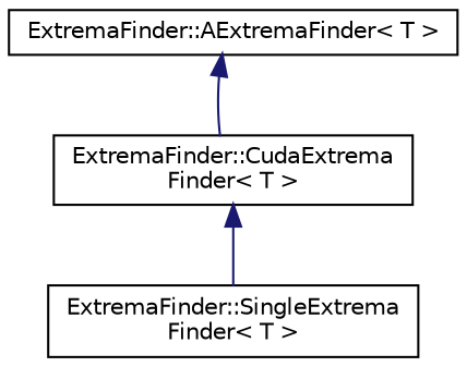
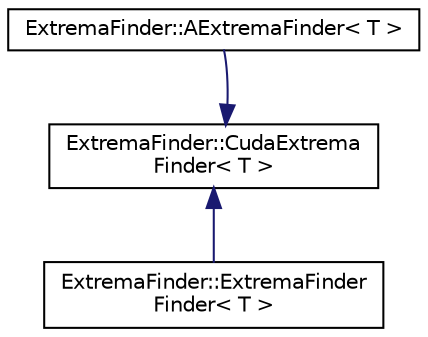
  digraph {
    rankdir=TB
    node [color=black fillcolor=white fontname=Helvetica fontsize=10 shape=record style=filled]
    edge [color=midnightblue dir=back fontname=Helvetica fontsize=10 labelfontname=Helvetica labelfontsize=10 style=solid]
    n1 [height=0.2 label="ExtremaFinder::AExtremaFinder\< T \>" width=0.4]
    n2 [height=0.2 label="ExtremaFinder::CudaExtrema\lFinder\< T \>" width=0.4]
-   n3 [height=0.2 label="ExtremaFinder::SingleExtrema\lFinder\< T \>" width=0.4]
-   n1 -> n2
+   n3 [height=0.2 label="ExtremaFinder::ExtremaFinder\lFinder\< T \>" width=0.4]
+   n2 -> n1
    n2 -> n3
  }
